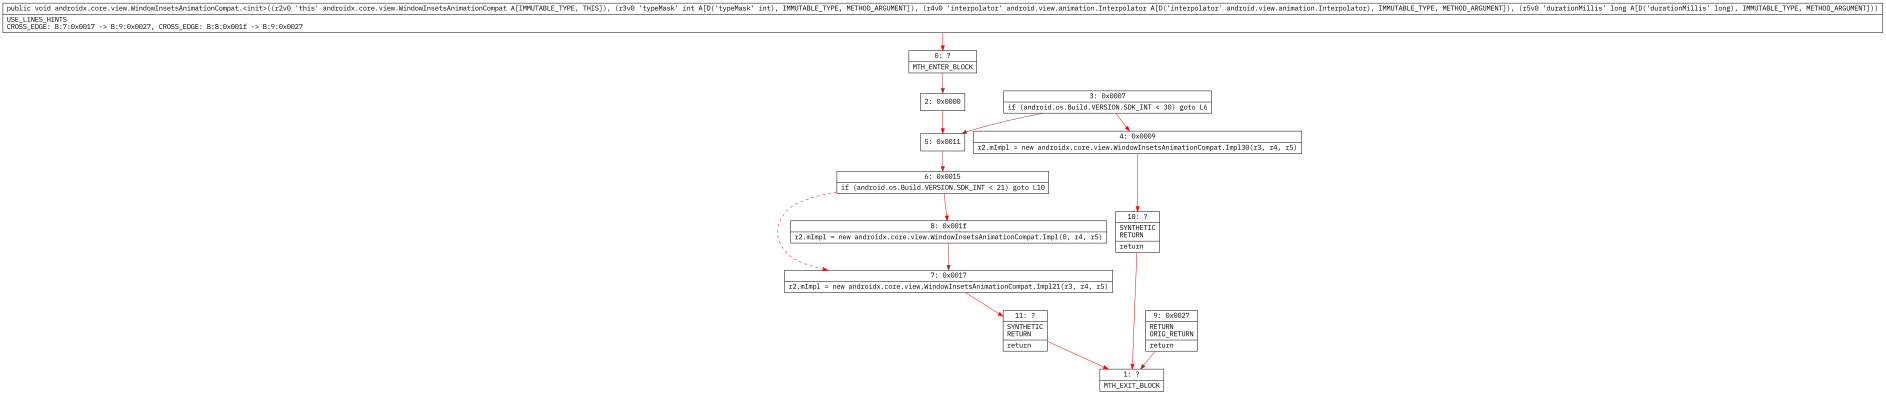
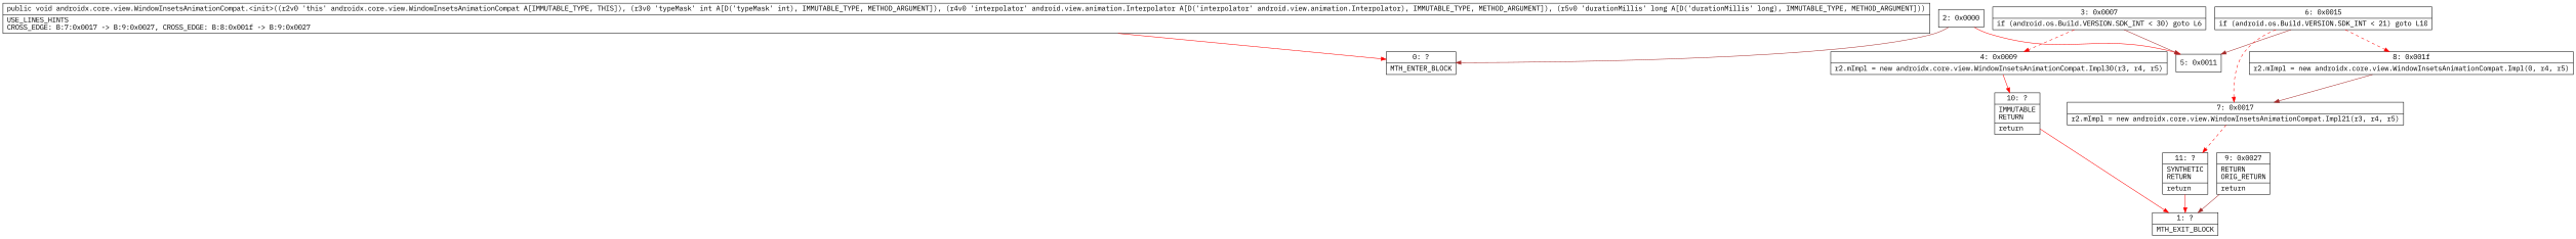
  digraph {
    fontname="IBM Plex Mono"
    node [fontname="IBM Plex Mono" shape=record]
    edge [color=red fontname="IBM Plex Mono"]
    n1 [label="{0\:\ ?|MTH_ENTER_BLOCK\l}"]
    n2 [label="{2\:\ 0x0000}"]
    n3 [label="{5\:\ 0x0011}"]
    n4 [label="{3\:\ 0x0007|if (android.os.Build.VERSION.SDK_INT \< 30) goto L6\l}"]
    n5 [label="{4\:\ 0x0009|r2.mImpl = new androidx.core.view.WindowInsetsAnimationCompat.Impl30(r3, r4, r5)\l}"]
-   n6 [label="{10\:\ ?|SYNTHETIC\lRETURN\l|return\l}"]
+   n6 [label="{10\:\ ?|IMMUTABLE\lRETURN\l|return\l}"]
    n7 [label="{6\:\ 0x0015|if (android.os.Build.VERSION.SDK_INT \< 21) goto L10\l}"]
    n8 [label="{1\:\ ?|MTH_EXIT_BLOCK\l}"]
    n9 [label="{7\:\ 0x0017|r2.mImpl = new androidx.core.view.WindowInsetsAnimationCompat.Impl21(r3, r4, r5)\l}"]
    n10 [label="{8\:\ 0x001f|r2.mImpl = new androidx.core.view.WindowInsetsAnimationCompat.Impl(0, r4, r5)\l}"]
    n11 [label="{11\:\ ?|SYNTHETIC\lRETURN\l|return\l}"]
    n12 [label="{9\:\ 0x0027|RETURN\lORIG_RETURN\l|return\l}"]
    n13 [label="{public void androidx.core.view.WindowInsetsAnimationCompat.\<init\>((r2v0 'this' androidx.core.view.WindowInsetsAnimationCompat A[IMMUTABLE_TYPE, THIS]), (r3v0 'typeMask' int A[D('typeMask' int), IMMUTABLE_TYPE, METHOD_ARGUMENT]), (r4v0 'interpolator' android.view.animation.Interpolator A[D('interpolator' android.view.animation.Interpolator), IMMUTABLE_TYPE, METHOD_ARGUMENT]), (r5v0 'durationMillis' long A[D('durationMillis' long), IMMUTABLE_TYPE, METHOD_ARGUMENT]))  | USE_LINES_HINTS\lCROSS_EDGE: B:7:0x0017 \-\> B:9:0x0027, CROSS_EDGE: B:8:0x001f \-\> B:9:0x0027\l}"]
-   n1 -> n2 [color=brown]
+   n2 -> n1 [color=brown]
    n2 -> n3
-   n3 -> n7 [color=brown]
+   n7 -> n3 [color=brown]
    n4 -> n3 [color=brown]
-   n4 -> n5 [style=solid]
+   n4 -> n5 [style=dashed]
    n5 -> n6
    n6 -> n8
    n7 -> n9 [style=dashed]
-   n7 -> n10
-   n9 -> n11
+   n7 -> n10 [style=dashed]
+   n9 -> n11 [style=dashed]
    n10 -> n9 [color=brown]
    n11 -> n8
    n12 -> n8 [color=brown]
    n13 -> n1
  }
